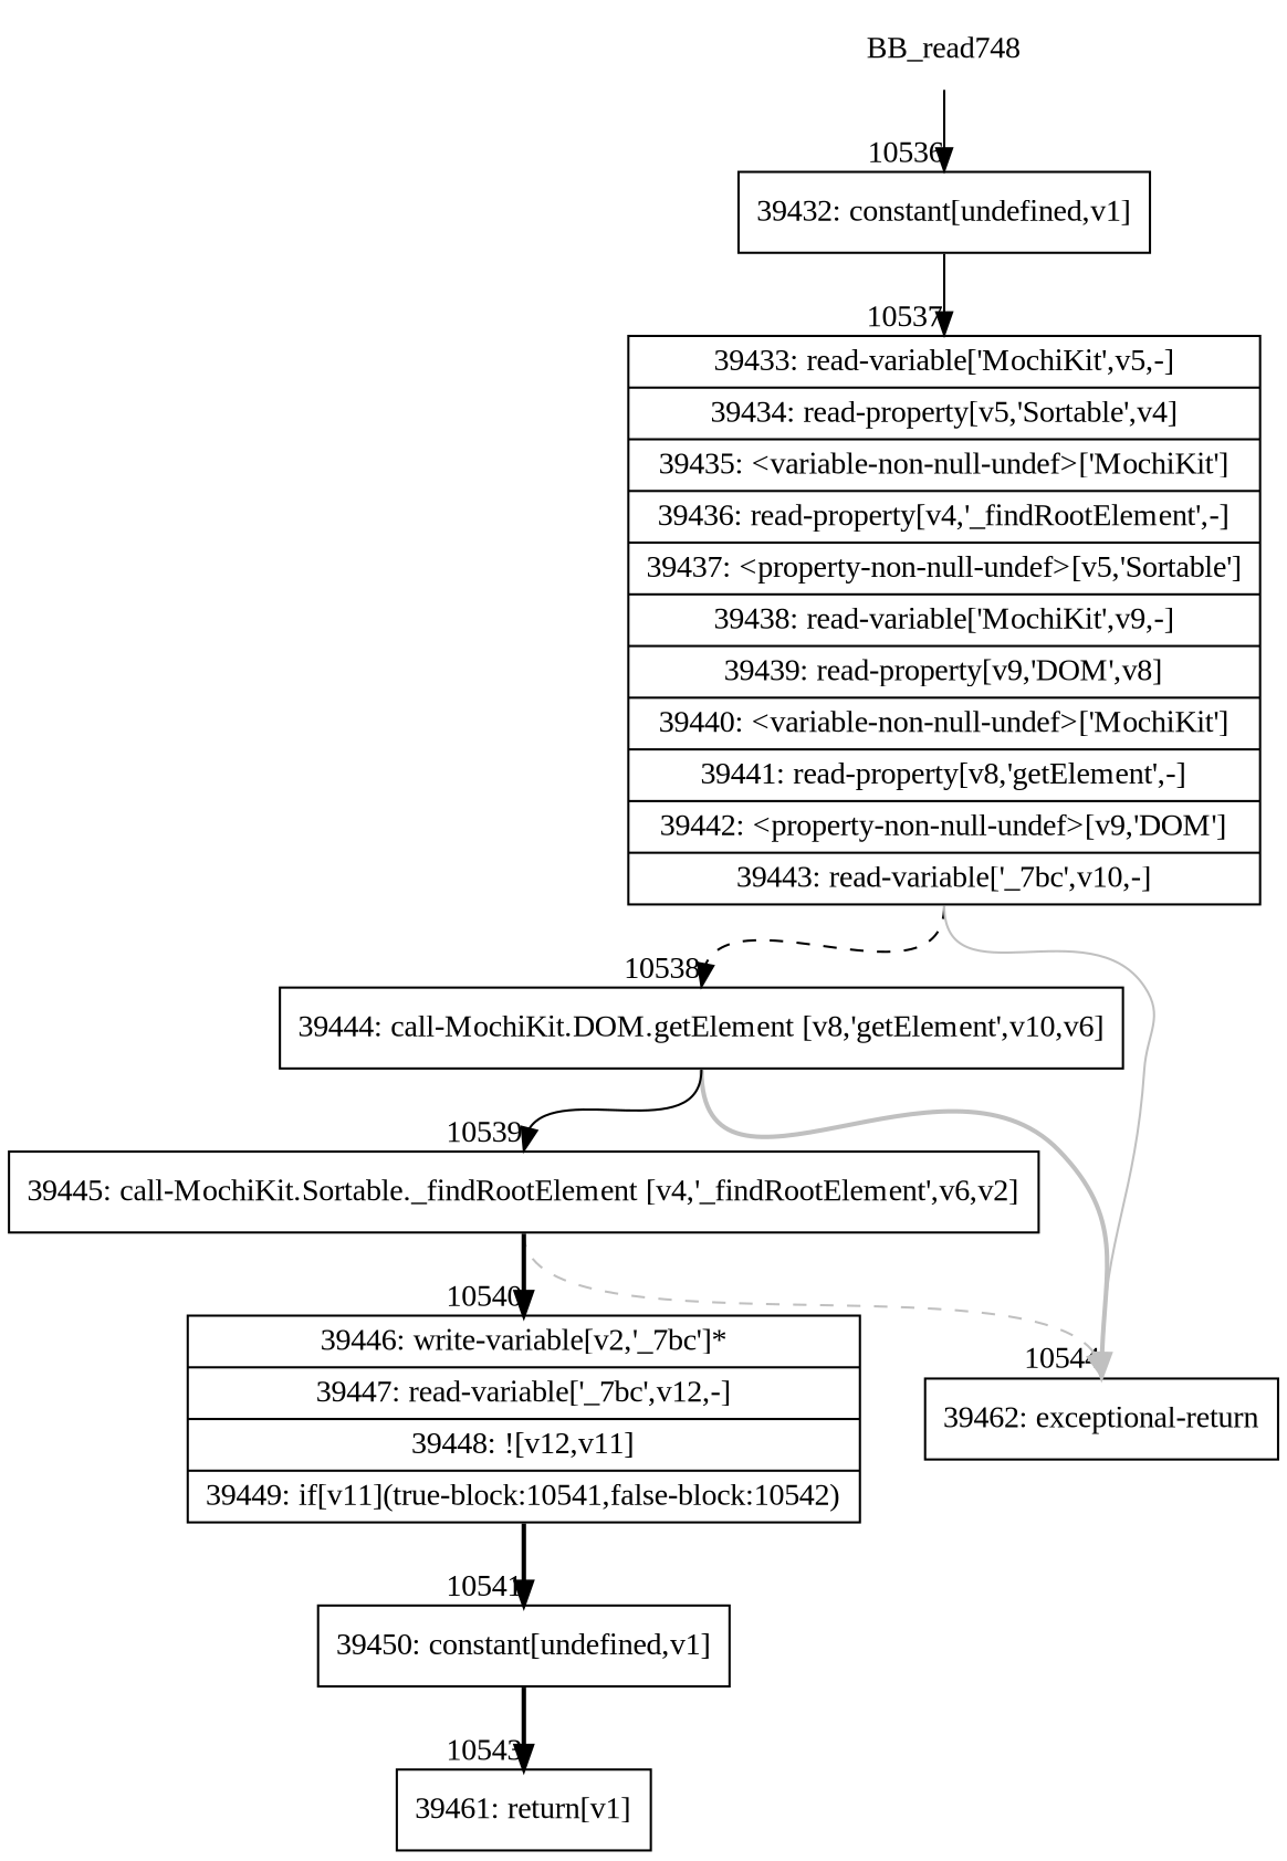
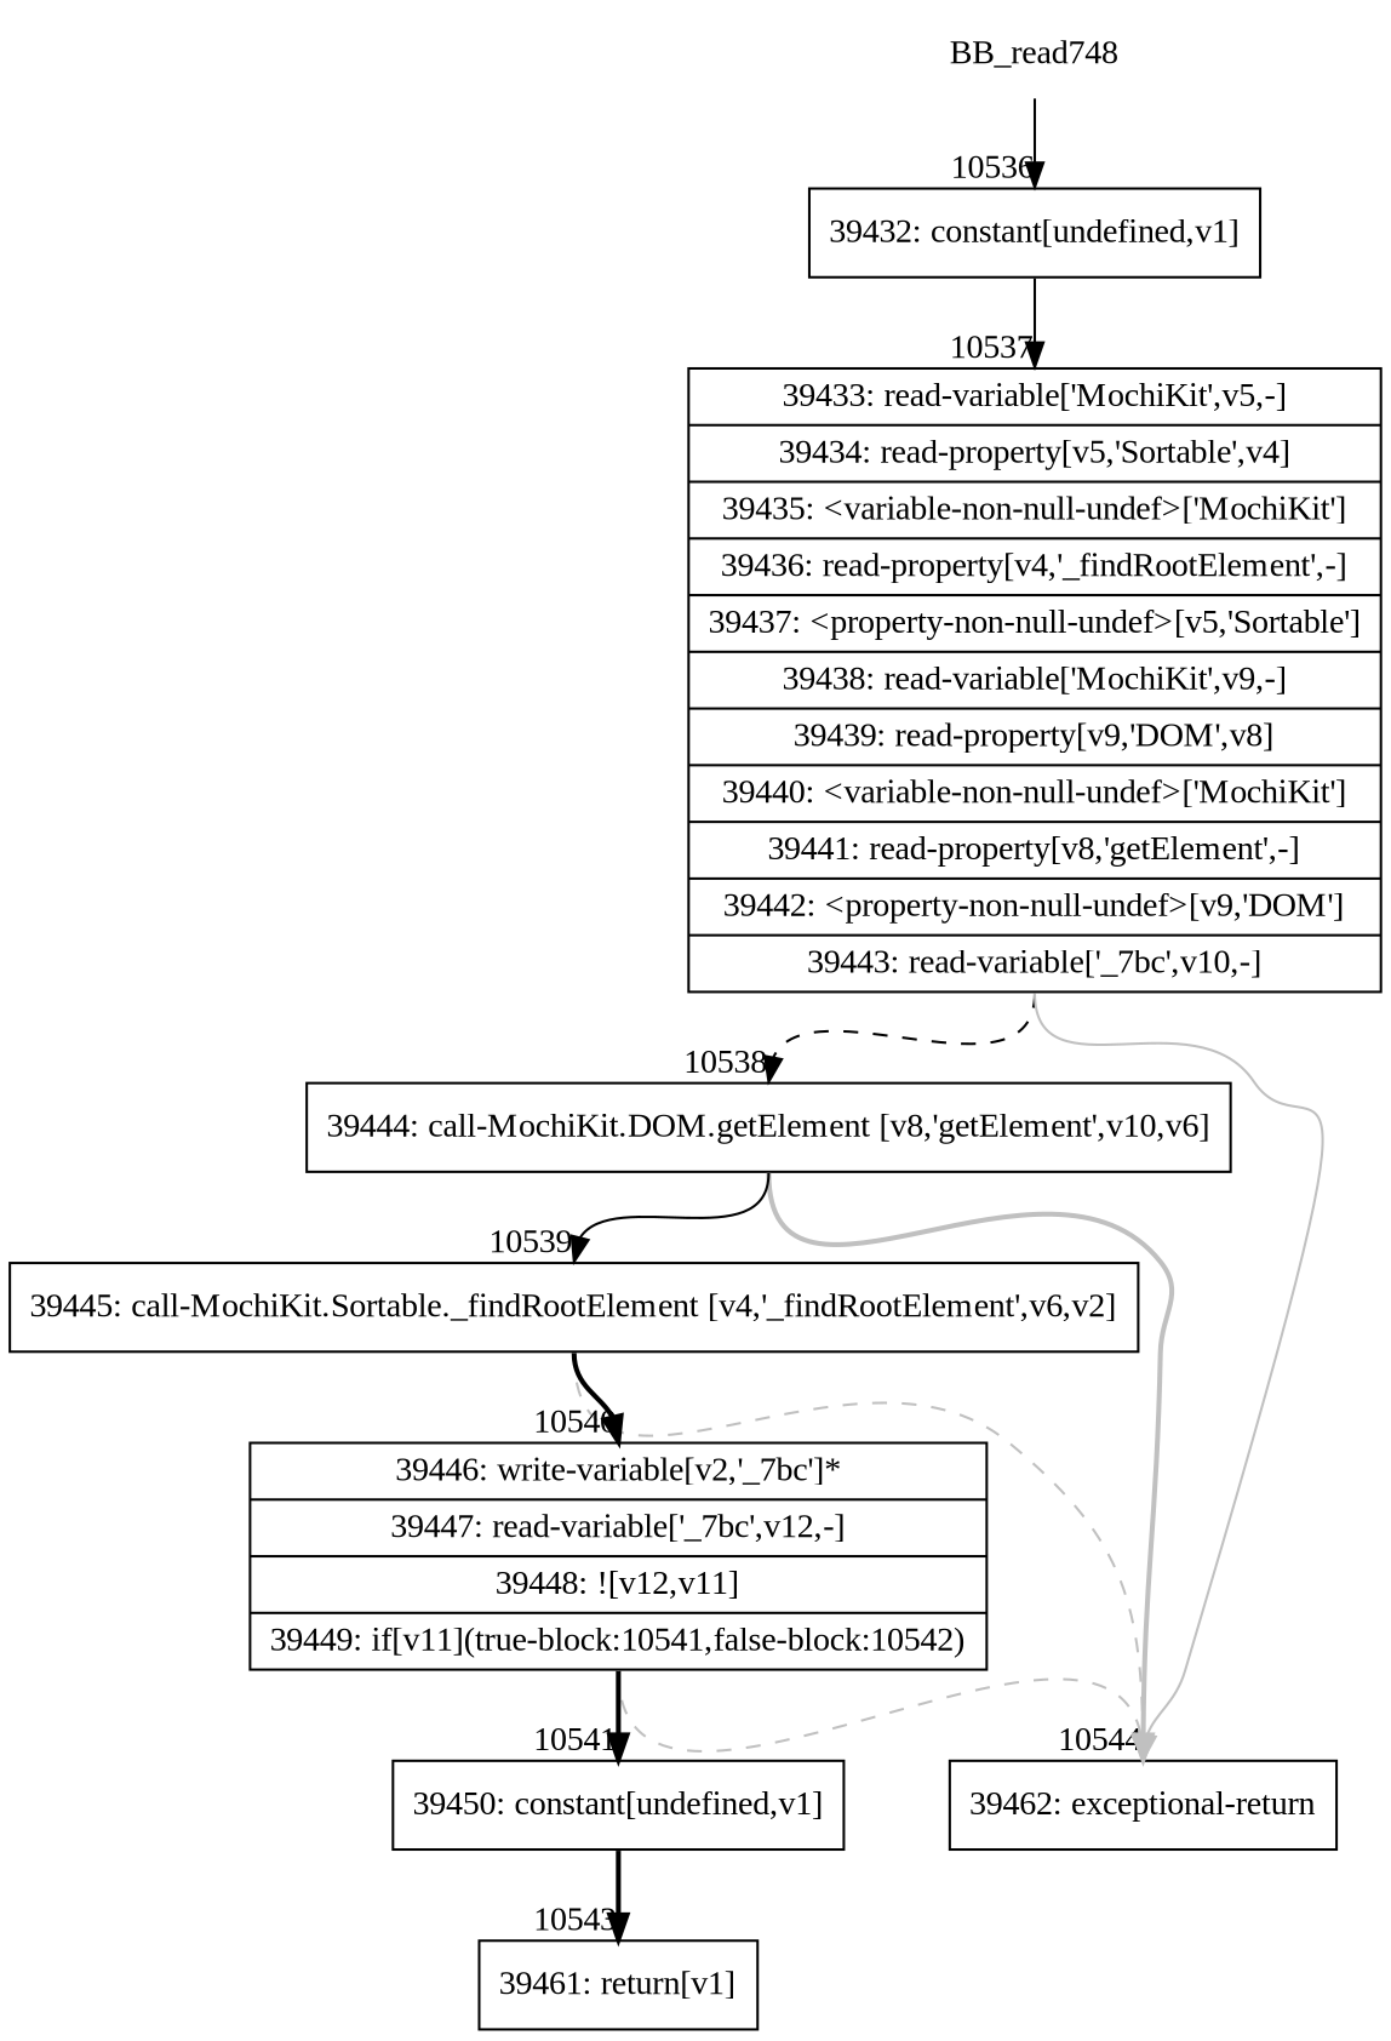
  digraph {
    fontname="Liberation Serif"
    rankdir=TD
    node [fontname="Liberation Serif" shape=record]
    edge [fontname="Liberation Serif" headport=n style=solid tailport=s]
    n1 [label=BB_read748 shape=none]
    n2 [label="{39432: constant[undefined,v1]}"]
    n3 [label="{39433: read-variable['MochiKit',v5,-]|39434: read-property[v5,'Sortable',v4]|39435: \<variable-non-null-undef\>['MochiKit']|39436: read-property[v4,'_findRootElement',-]|39437: \<property-non-null-undef\>[v5,'Sortable']|39438: read-variable['MochiKit',v9,-]|39439: read-property[v9,'DOM',v8]|39440: \<variable-non-null-undef\>['MochiKit']|39441: read-property[v8,'getElement',-]|39442: \<property-non-null-undef\>[v9,'DOM']|39443: read-variable['_7bc',v10,-]}"]
    n4 [label="{39444: call-MochiKit.DOM.getElement [v8,'getElement',v10,v6]}"]
    n5 [label="{39462: exceptional-return}"]
    n6 [label="{39445: call-MochiKit.Sortable._findRootElement [v4,'_findRootElement',v6,v2]}"]
    n7 [label="{39446: write-variable[v2,'_7bc']*|39447: read-variable['_7bc',v12,-]|39448: ![v12,v11]|39449: if[v11](true-block:10541,false-block:10542)}"]
    n8 [label="{39450: constant[undefined,v1]}"]
    n9 [label="{39461: return[v1]}"]
    n1 -> n2 [headlabel="    10536"]
    n2 -> n3 [headlabel="      10537"]
    n3 -> n4 [headlabel="      10538" style=dashed]
    n3 -> n5 [color=gray headlabel="      10544"]
    n4 -> n5 [color=gray style=bold]
    n4 -> n6 [headlabel="      10539"]
    n6 -> n5 [color=gray style=dashed]
    n6 -> n7 [headlabel="      10540" style=bold]
+   n7 -> n5 [color=gray style=dashed]
    n7 -> n8 [headlabel="      10541" style=bold]
    n8 -> n9 [headlabel="      10543" style=bold]
  }
